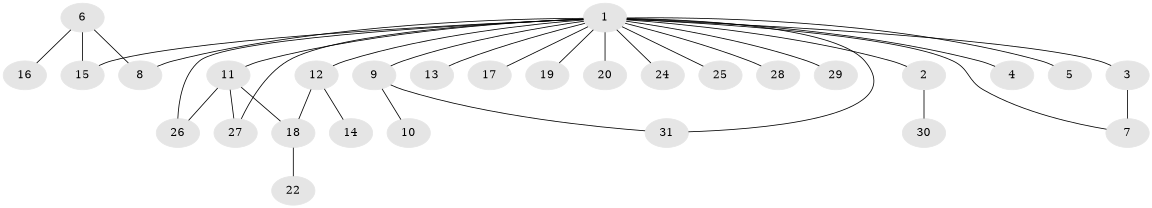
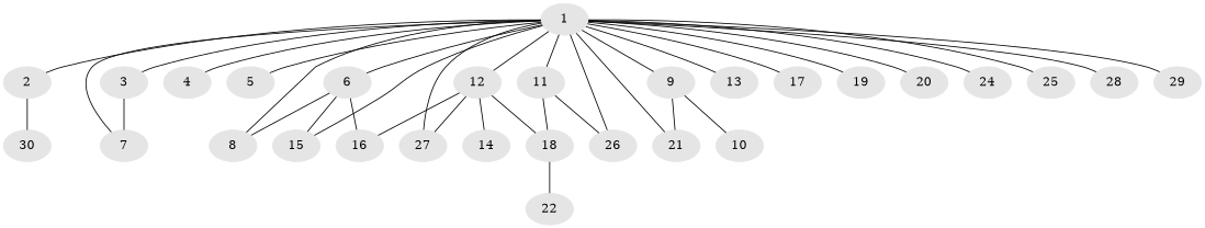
  graph {
    node [color=gray90 style=filled]
    edge [weight=1.0]
    1
    2
    3
    4
    5
    6
    7
    8
    9
    11
    12
    13
    15
    17
    19
    20
-   21 [label=31]
+   21
    24
    25
    26
    27
    28
    29
    30
    16
    10
    18
    14
    22
    1 -- 2
    1 -- 3
    1 -- 4
    1 -- 5
+   1 -- 6
    1 -- 7
    1 -- 8
    1 -- 9
    1 -- 11
    1 -- 12
    1 -- 13
    1 -- 15
    1 -- 17
    1 -- 19
    1 -- 20
    1 -- 21
    1 -- 24
    1 -- 25
    1 -- 26
    1 -- 27
    1 -- 28
    1 -- 29
    2 -- 30
    3 -- 7 [weight=5.0]
    6 -- 8 [weight=2.0]
    6 -- 15 [weight=2.0]
    6 -- 16
    9 -- 21
    9 -- 10
    11 -- 26
-   11 -- 27
+   12 -- 27
    11 -- 18
+   12 -- 16
    12 -- 18
    12 -- 14
    18 -- 22
  }
